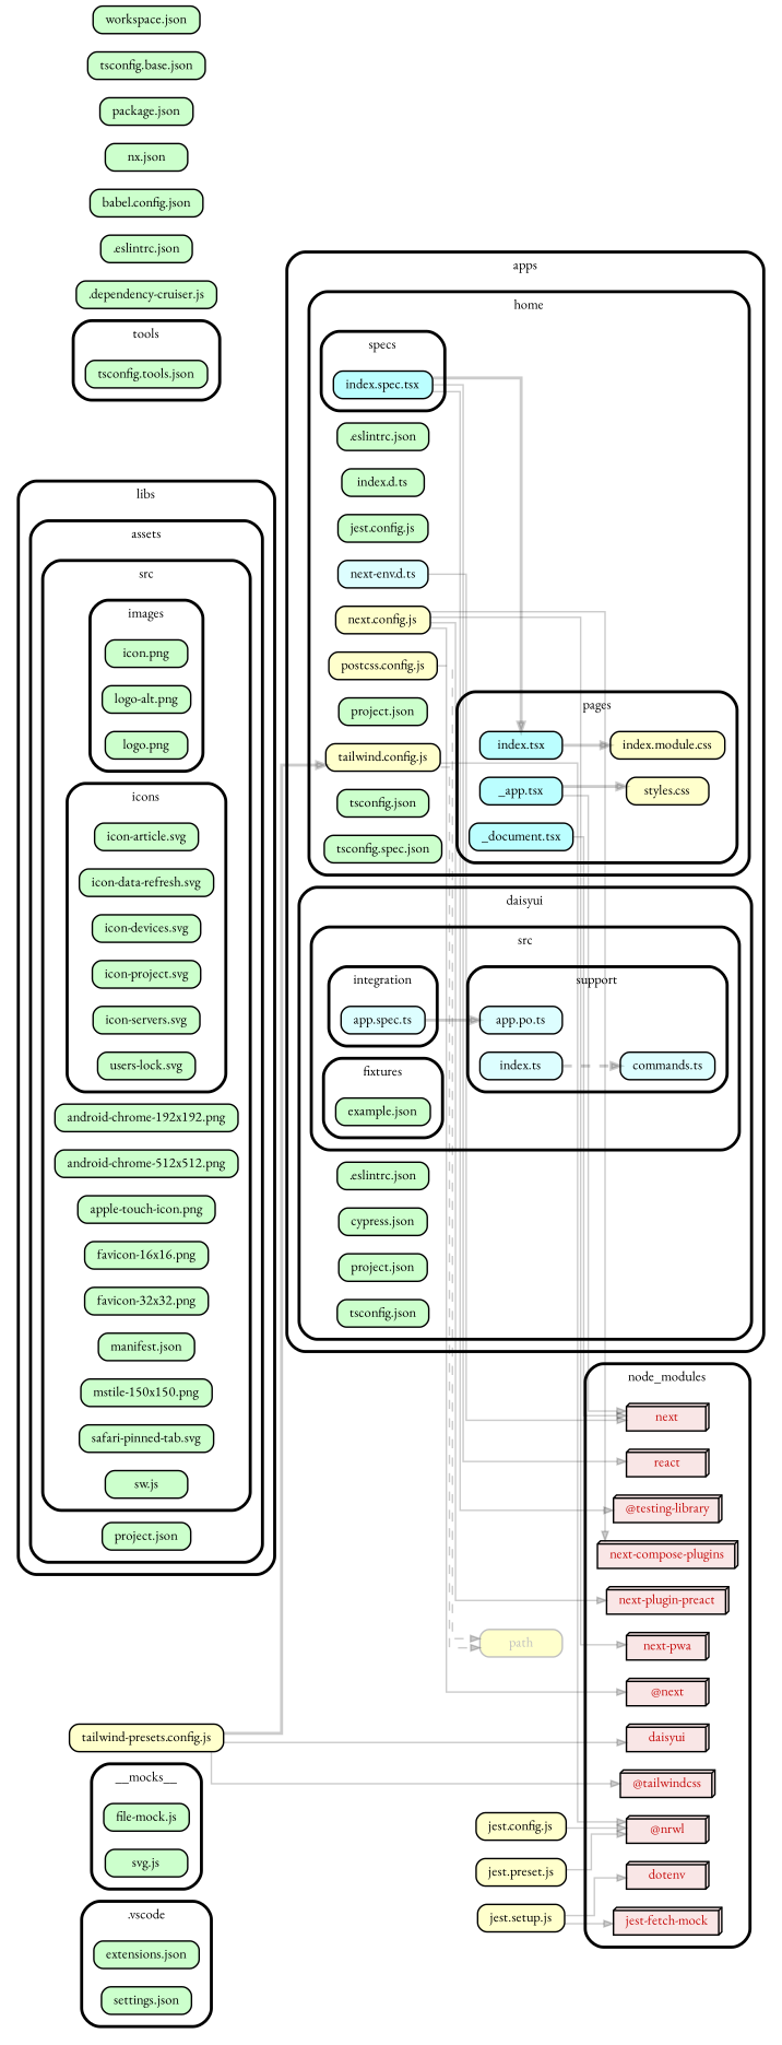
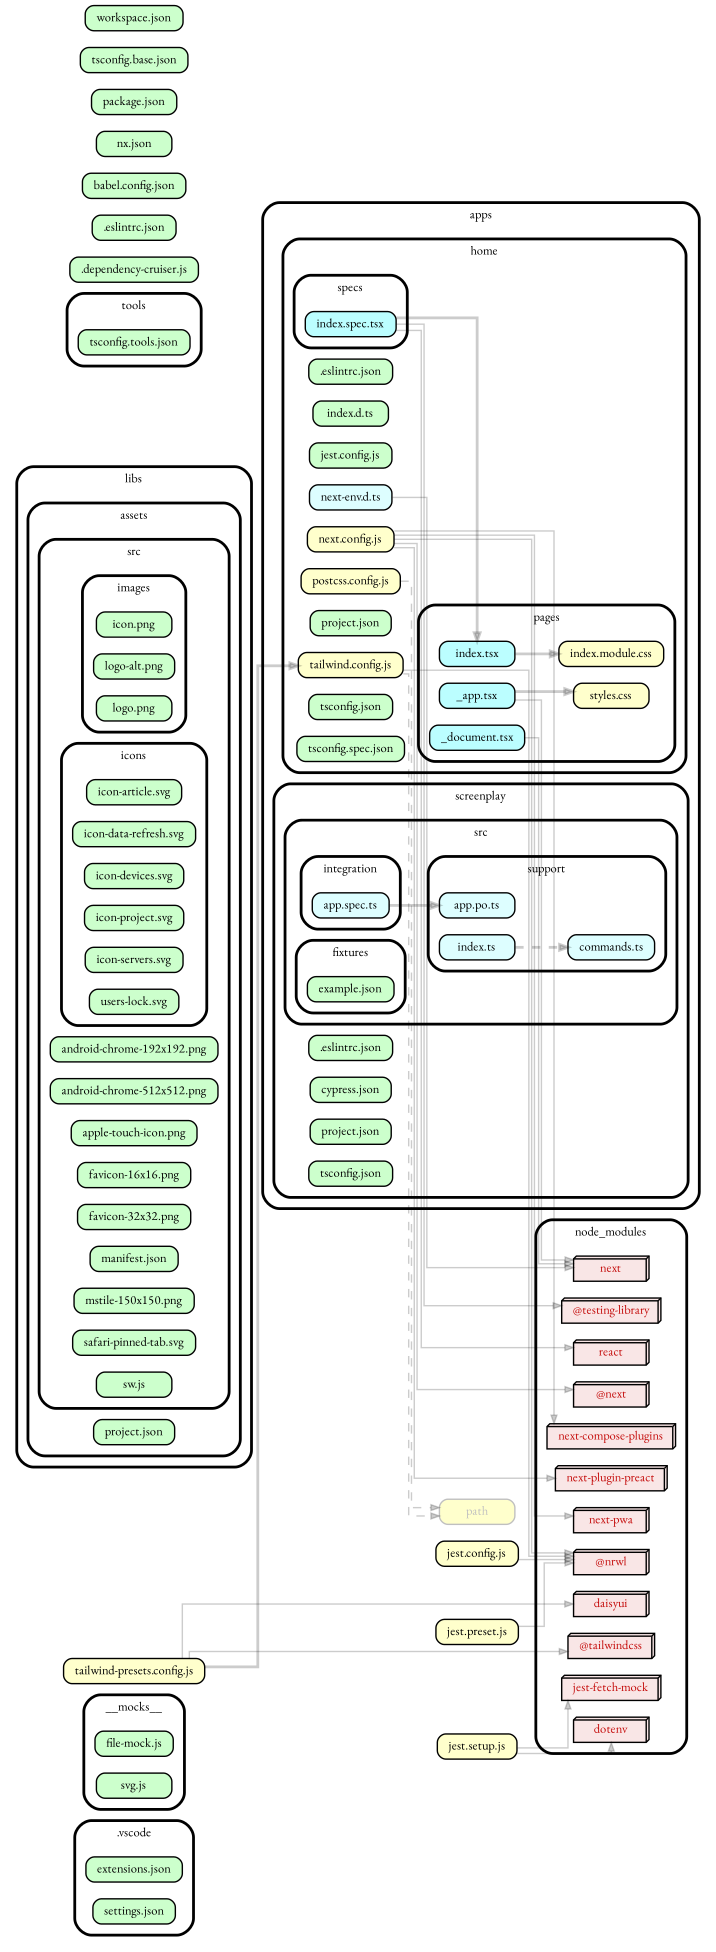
  strict digraph {
    compound=true
    fillcolor="#ffffff"
    fontname="EB Garamond"
    fontsize=9
    nodesep=0.16
    ordering=out
    rankdir=LR
    ranksep=0.18
    splines=ortho
    style="rounded,bold,filled"
    node [color=black fillcolor="#ccffcc" fontcolor=black fontname="EB Garamond" fontsize=9 shape=box style="rounded, filled"]
    edge [arrowhead=normal arrowsize=0.6 color="#00000033" fontname="EB Garamond" fontsize=9 penwidth=1.0]
    n1 [height=0.2 label=<extensions.json>]
    n2 [height=0.2 label=<settings.json>]
    n3 [height=0.2 label=<file-mock.js>]
    n4 [height=0.2 label=<svg.js>]
    n5 [fillcolor="#bbfeff" height=0.2 label=<_app.tsx>]
    n6 [fillcolor="#ffffcc" height=0.2 label=<styles.css>]
    n7 [fillcolor="#bbfeff" height=0.2 label=<_document.tsx>]
    n8 [fillcolor="#ffffcc" height=0.2 label=<index.module.css>]
    n9 [fillcolor="#bbfeff" height=0.2 label=<index.tsx>]
    n10 [fillcolor="#bbfeff" height=0.2 label=<index.spec.tsx>]
    n11 [height=0.2 label=".eslintrc.json"]
    n12 [height=0.2 label=<index.d.ts>]
    n13 [height=0.2 label=<jest.config.js>]
    n14 [fillcolor="#ddfeff" height=0.2 label=<next-env.d.ts>]
    n15 [fillcolor="#ffffcc" height=0.2 label=<next.config.js>]
    n16 [fillcolor="#ffffcc" height=0.2 label=<postcss.config.js>]
    n17 [height=0.2 label=<project.json>]
    n18 [fillcolor="#ffffcc" height=0.2 label=<tailwind.config.js>]
    n19 [height=0.2 label=<tsconfig.json>]
    n20 [height=0.2 label=<tsconfig.spec.json>]
    n21 [fillcolor="#ddfeff" height=0.2 label=<app.spec.ts>]
    n22 [height=0.2 label=<example.json>]
    n23 [fillcolor="#ddfeff" height=0.2 label=<app.po.ts>]
    n24 [fillcolor="#ddfeff" height=0.2 label=<commands.ts>]
    n25 [fillcolor="#ddfeff" height=0.2 label=<index.ts>]
    n26 [height=0.2 label=".eslintrc.json"]
    n27 [height=0.2 label=<cypress.json>]
    n28 [height=0.2 label=<project.json>]
    n29 [height=0.2 label=<tsconfig.json>]
    n30 [height=0.2 label=<icon.png>]
    n31 [height=0.2 label=<logo-alt.png>]
    n32 [height=0.2 label=<logo.png>]
    n33 [height=0.2 label=<icon-article.svg>]
    n34 [height=0.2 label=<icon-data-refresh.svg>]
    n35 [height=0.2 label=<icon-devices.svg>]
    n36 [height=0.2 label=<icon-project.svg>]
    n37 [height=0.2 label=<icon-servers.svg>]
    n38 [height=0.2 label=<users-lock.svg>]
    n39 [height=0.2 label=<android-chrome-192x192.png>]
    n40 [height=0.2 label=<android-chrome-512x512.png>]
    n41 [height=0.2 label=<apple-touch-icon.png>]
    n42 [height=0.2 label=<favicon-16x16.png>]
    n43 [height=0.2 label=<favicon-32x32.png>]
    n44 [height=0.2 label=<manifest.json>]
    n45 [height=0.2 label=<mstile-150x150.png>]
    n46 [height=0.2 label=<safari-pinned-tab.svg>]
    n47 [height=0.2 label=<sw.js>]
    n48 [height=0.2 label=<project.json>]
    n49 [fillcolor="#c40b0a1a" fontcolor="#c40b0a" height=0.2 label=<next> shape=box3d]
    n50 [fillcolor="#c40b0a1a" fontcolor="#c40b0a" height=0.2 label=<@next> shape=box3d]
    n51 [fillcolor="#c40b0a1a" fontcolor="#c40b0a" height=0.2 label=<@nrwl> shape=box3d]
    n52 [fillcolor="#c40b0a1a" fontcolor="#c40b0a" height=0.2 label=<next-compose-plugins> shape=box3d]
    n53 [fillcolor="#c40b0a1a" fontcolor="#c40b0a" height=0.2 label=<next-plugin-preact> shape=box3d]
    n54 [fillcolor="#c40b0a1a" fontcolor="#c40b0a" height=0.2 label=<next-pwa> shape=box3d]
    n55 [fillcolor="#c40b0a1a" fontcolor="#c40b0a" height=0.2 label=<@testing-library> shape=box3d]
    n56 [fillcolor="#c40b0a1a" fontcolor="#c40b0a" height=0.2 label=<react> shape=box3d]
    n57 [fillcolor="#c40b0a1a" fontcolor="#c40b0a" height=0.2 label=<dotenv> shape=box3d]
    n58 [fillcolor="#c40b0a1a" fontcolor="#c40b0a" height=0.2 label=<jest-fetch-mock> shape=box3d]
    n59 [fillcolor="#c40b0a1a" fontcolor="#c40b0a" height=0.2 label=<@tailwindcss> shape=box3d]
    n60 [fillcolor="#c40b0a1a" fontcolor="#c40b0a" height=0.2 label=<daisyui> shape=box3d]
    n61 [height=0.2 label=<tsconfig.tools.json>]
    n62 [color=grey fillcolor="#ffffcc" fontcolor=grey height=0.2 label=path]
    n63 [height=0.2 label=".dependency-cruiser.js"]
    n64 [height=0.2 label=".eslintrc.json"]
    n65 [fillcolor="#ffffcc" height=0.2 label="tailwind-presets.config.js"]
    n66 [height=0.2 label="babel.config.json"]
    n67 [fillcolor="#ffffcc" height=0.2 label=<jest.config.js>]
    n68 [fillcolor="#ffffcc" height=0.2 label="jest.preset.js"]
    n69 [fillcolor="#ffffcc" height=0.2 label="jest.setup.js"]
    n70 [height=0.2 label="nx.json"]
    n71 [height=0.2 label="package.json"]
    n72 [height=0.2 label="tsconfig.base.json"]
    n73 [height=0.2 label="workspace.json"]
    subgraph cluster_1 {
      label=".vscode"
      n1
      n2
    }
    subgraph cluster_2 {
      label=__mocks__
      n3
      n4
    }
    subgraph cluster_3 {
      label=apps
      subgraph cluster_4 {
        label=home
        n11
        n12
        n13
        n14
        n15
        n16
        n17
        n18
        n19
        n20
        subgraph cluster_5 {
          label=pages
          n5
          n6
          n7
          n8
          n9
        }
        subgraph cluster_6 {
          label=specs
          n10
        }
      }
      subgraph cluster_7 {
-       label=daisyui
+       label=screenplay
        n26
        n27
        n28
        n29
        subgraph cluster_8 {
          label=src
          subgraph cluster_9 {
            label=integration
            n21
          }
          subgraph cluster_10 {
            label=fixtures
            n22
          }
          subgraph cluster_11 {
            label=support
            n23
            n24
            n25
          }
        }
      }
    }
    subgraph cluster_12 {
      label=libs
      subgraph cluster_13 {
        label=assets
        n48
        subgraph cluster_14 {
          label=src
          n39
          n40
          n41
          n42
          n43
          n44
          n45
          n46
          n47
          subgraph cluster_15 {
            label=images
            n30
            n31
            n32
          }
          subgraph cluster_16 {
            label=icons
            n33
            n34
            n35
            n36
            n37
            n38
          }
        }
      }
    }
    subgraph cluster_17 {
      label=node_modules
      n49
      n50
      n51
      n52
      n53
      n54
      n55
      n56
      n57
      n58
      n59
      n60
    }
    subgraph cluster_18 {
      label=tools
      n61
    }
    n5 -> n6 [penwidth=2.0]
    n5 -> n49
    n7 -> n49
    n9 -> n8 [penwidth=2.0]
    n10 -> n9 [penwidth=2.0]
    n10 -> n55
    n10 -> n56
    n14 -> n49
    n15 -> n50
+   n15 -> n51
    n15 -> n52
    n15 -> n53
    n15 -> n54
    n16 -> n62 [style=dashed]
    n18 -> n51
    n18 -> n62 [style=dashed]
    n21 -> n23 [penwidth=2.0]
    n25 -> n24 [penwidth=2.0 style=dashed]
    n65 -> n18 [penwidth=2.0]
    n65 -> n59
    n65 -> n60
    n67 -> n51
    n68 -> n51
    n69 -> n57
    n69 -> n58
  }
